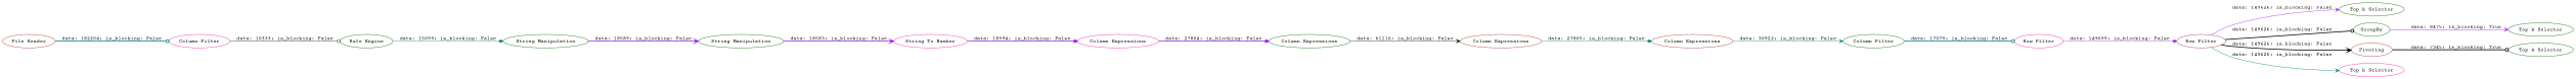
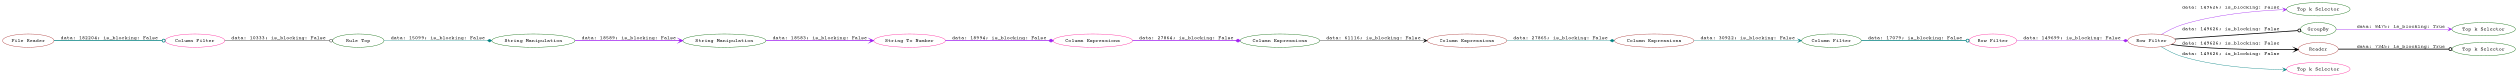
  digraph {
    fontname="Courier Prime"
    rankdir=LR
    node [color=darkgreen fontname="Courier Prime"]
    edge [arrowhead=vee color=purple fontname="Courier Prime" style=bold]
    n1 [label="String Manipulation"]
    n2 [label="String Manipulation"]
    n3 [color=deeppink label="String To Number"]
-   n4 [label="Rule Engine"]
+   n4 [label="Rule Top"]
    n5 [color=deeppink label="Column Filter"]
    n6 [label="Top k Selector"]
    n7 [color=brown label="Column Expressions"]
    n8 [label="Column Filter"]
    n9 [color=deeppink label="Row Filter"]
    n10 [label=GroupBy]
    n11 [label="Top k Selector"]
    n12 [color=brown label="Row Filter"]
-   n13 [color=brown label=Pivoting]
+   n13 [color=brown label=Reader]
    n14 [color=deeppink label="Top k Selector"]
    n15 [label="Top k Selector"]
    n16 [color=brown label="Column Expressions"]
    n17 [color=deeppink label="Column Expressions"]
    n18 [label="Column Expressions"]
    n19 [color=brown label="File Reader"]
    n1 -> n2 [label="data: 18589; is_blocking: False"]
    n2 -> n3 [label="data: 18583; is_blocking: False"]
    n3 -> n17 [arrowhead=diamond label="data: 18994; is_blocking: False"]
    n4 -> n1 [arrowhead=diamond color=teal label="data: 15099; is_blocking: False" style=solid]
    n5 -> n4 [arrowhead=odot color=black label="data: 10333; is_blocking: False" style=solid]
    n7 -> n8 [color=teal label="data: 30922; is_blocking: False" style=solid]
    n8 -> n9 [arrowhead=odot color=teal label="data: 17079; is_blocking: False"]
    n9 -> n12 [arrowhead=diamond label="data: 149699; is_blocking: False" style=solid]
    n10 -> n11 [label="data: 8475; is_blocking: True" style=solid]
    n12 -> n6 [label="data: 149626; is_blocking: False" style=solid]
    n12 -> n10 [arrowhead=odot color=black label="data: 149626; is_blocking: False"]
    n12 -> n13 [color=black label="data: 149626; is_blocking: False"]
    n12 -> n14 [color=teal label="data: 149626; is_blocking: False" style=solid]
    n13 -> n15 [arrowhead=odot color=black label="data: 7345; is_blocking: True"]
    n16 -> n7 [arrowhead=diamond color=teal label="data: 27865; is_blocking: False" style=solid]
    n17 -> n18 [arrowhead=diamond label="data: 27864; is_blocking: False"]
    n18 -> n16 [color=black label="data: 61116; is_blocking: False" style=solid]
    n19 -> n5 [arrowhead=odot color=teal label="data: 182204; is_blocking: False"]
  }
